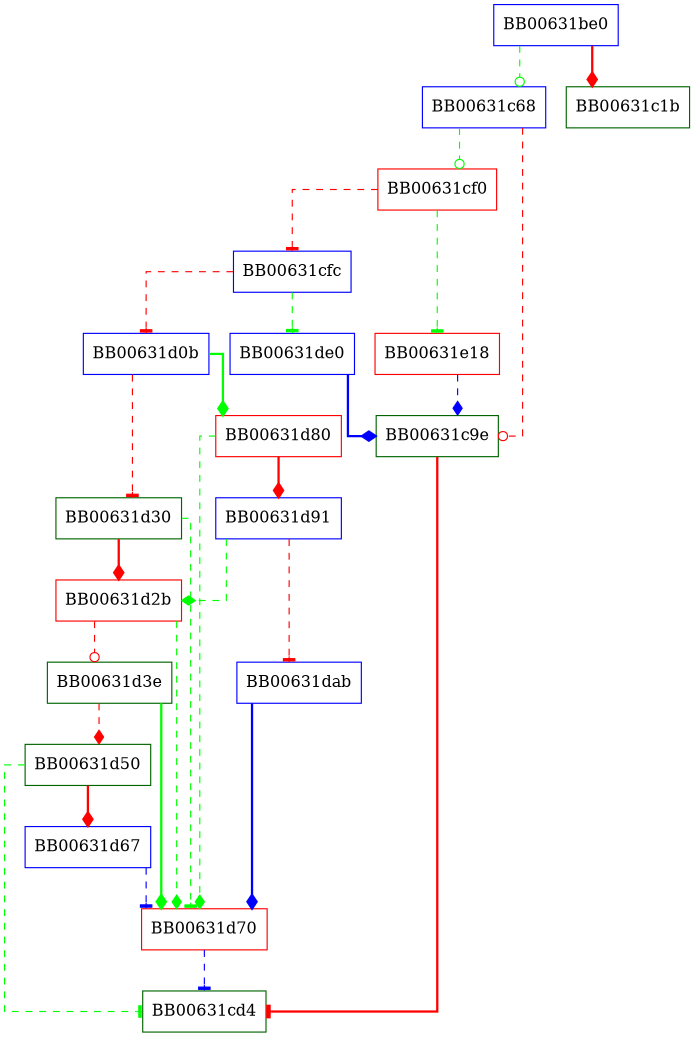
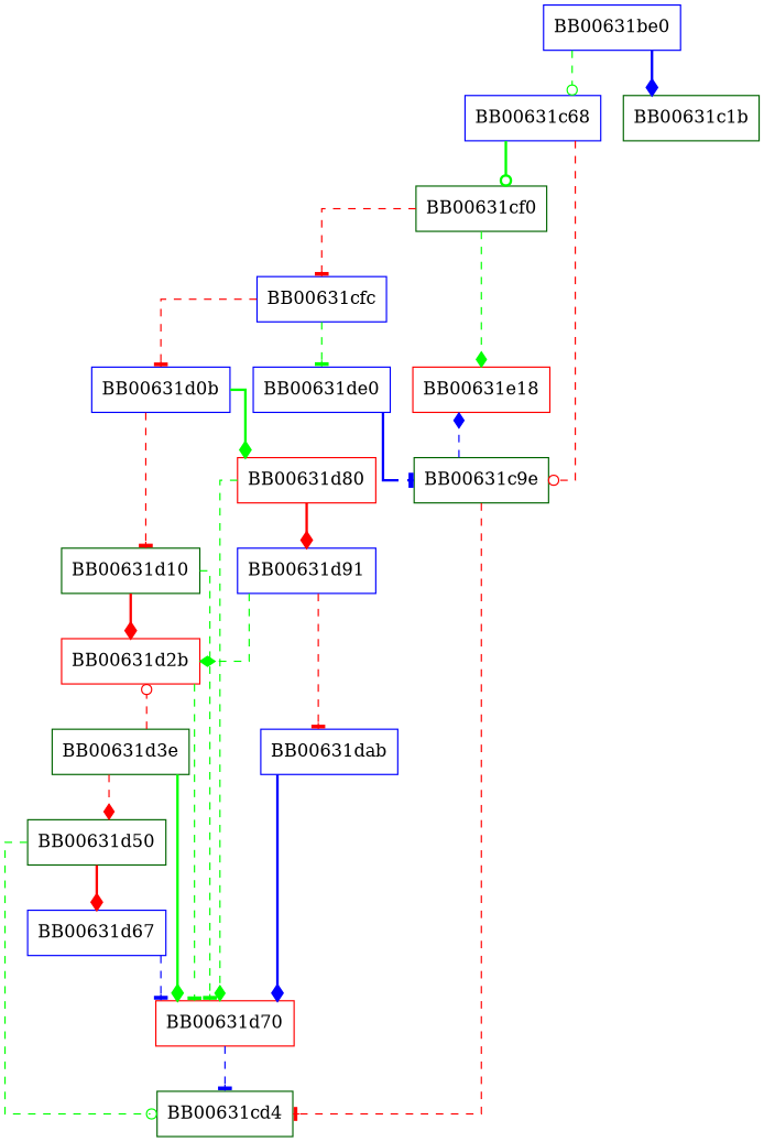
  digraph {
    splines=ortho
    node [color=blue shape=box]
    edge [arrowhead=diamond color=red style=dashed]
    BB00631be0
    BB00631c68
    BB00631c1b [color=darkgreen]
-   BB00631cf0 [color=red]
+   BB00631cf0 [color=darkgreen]
    BB00631c9e [color=darkgreen]
    BB00631e18 [color=red]
    BB00631cfc
    BB00631cd4 [color=darkgreen]
    BB00631de0
    BB00631d0b
    BB00631d80 [color=red]
-   BB00631d10 [color=darkgreen label=BB00631d30]
+   BB00631d10 [color=darkgreen]
    BB00631d70 [color=red]
    BB00631d91
    BB00631d2b [color=red]
    BB00631dab
    BB00631d3e [color=darkgreen]
    BB00631d50 [color=darkgreen]
    BB00631d67
    BB00631be0 -> BB00631c68 [arrowhead=odot color=green]
-   BB00631be0 -> BB00631c1b [style=bold]
-   BB00631c68 -> BB00631cf0 [arrowhead=odot color=green]
+   BB00631be0 -> BB00631c1b [color=blue style=bold]
+   BB00631c68 -> BB00631cf0 [arrowhead=odot color=green style=bold]
    BB00631c68 -> BB00631c9e [arrowhead=odot]
-   BB00631cf0 -> BB00631e18 [arrowhead=tee color=green]
+   BB00631cf0 -> BB00631e18 [color=green]
    BB00631cf0 -> BB00631cfc [arrowhead=tee]
-   BB00631c9e -> BB00631cd4 [arrowhead=tee style=bold]
-   BB00631e18 -> BB00631c9e [color=blue]
+   BB00631c9e -> BB00631cd4 [arrowhead=tee]
+   BB00631c9e -> BB00631e18 [color=blue]
    BB00631cfc -> BB00631de0 [arrowhead=tee color=green]
    BB00631cfc -> BB00631d0b [arrowhead=tee]
-   BB00631de0 -> BB00631c9e [color=blue style=bold]
+   BB00631de0 -> BB00631c9e [arrowhead=tee color=blue style=bold]
    BB00631d0b -> BB00631d80 [color=green style=bold]
    BB00631d0b -> BB00631d10 [arrowhead=tee]
    BB00631d80 -> BB00631d70 [color=green]
    BB00631d80 -> BB00631d91 [style=bold]
    BB00631d10 -> BB00631d70 [arrowhead=tee color=green]
    BB00631d10 -> BB00631d2b [style=bold]
    BB00631d70 -> BB00631cd4 [arrowhead=tee color=blue]
    BB00631d91 -> BB00631d2b [color=green]
    BB00631d91 -> BB00631dab [arrowhead=tee]
-   BB00631d2b -> BB00631d70 [color=green]
-   BB00631d2b -> BB00631d3e [arrowhead=odot]
+   BB00631d2b -> BB00631d70 [arrowhead=tee color=green]
+   BB00631d3e -> BB00631d2b [arrowhead=odot]
    BB00631dab -> BB00631d70 [color=blue style=bold]
    BB00631d3e -> BB00631d70 [color=green style=bold]
    BB00631d3e -> BB00631d50
-   BB00631d50 -> BB00631cd4 [arrowhead=tee color=green]
+   BB00631d50 -> BB00631cd4 [arrowhead=odot color=green]
    BB00631d50 -> BB00631d67 [style=bold]
    BB00631d67 -> BB00631d70 [arrowhead=tee color=blue]
  }
